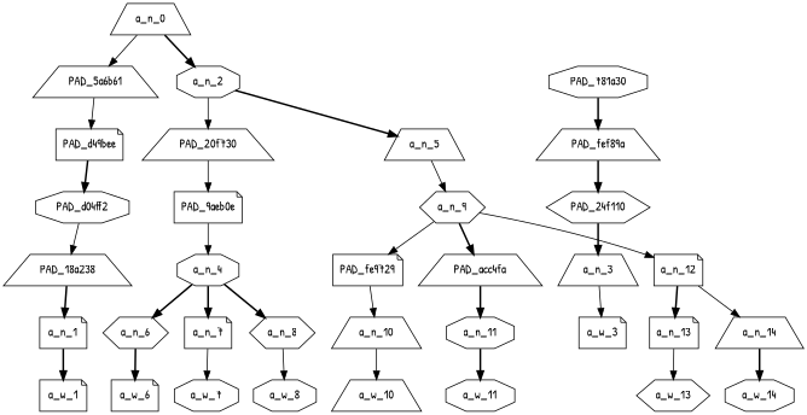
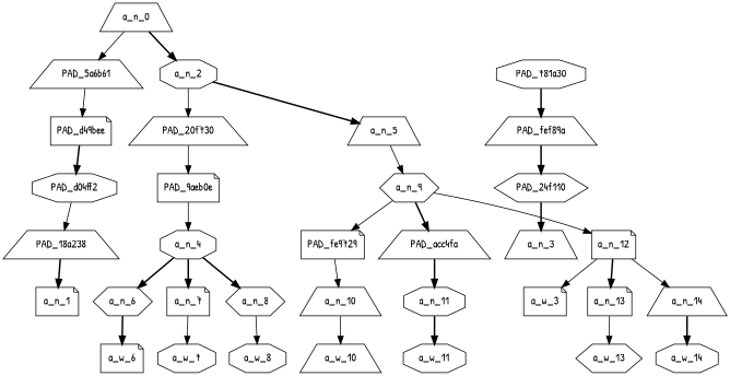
  strict digraph {
    fontname="Patrick Hand"
    node [div_dir=1 fontname="Patrick Hand" index=0 level=1 shape=trapezium text_span="[0]" value=0.40073327]
    edge [fontname="Patrick Hand" style=bold]
    a_n_0 [level=6 text_span="[0, 1, 2, 3, 4, 5, 6, 7, 8]" value=0.99999999]
    PAD_5a6b61 [level=5]
    a_n_2 [index=1 level=5 shape=octagon text_span="[1, 2, 3, 4, 5, 6, 7, 8]" value=0.59730501]
    PAD_d49bee [level=4 shape=note]
    PAD_20f730 [index=2 level=4 text_span="[2, 3, 4]" value=0.23168478]
    a_n_5 [index=3 level=4 text_span="[5, 6, 7, 8]" value=0.25073832]
    PAD_d04ff2 [level=3 shape=octagon]
    PAD_781a30 [index=1 level=4 shape=octagon text_span="[1]" value=0.11372386]
    PAD_fef89a [index=1 level=3 text_span="[1]" value=0.11372386]
    PAD_9aeb0e [index=2 level=3 shape=note text_span="[2, 3, 4]" value=0.23168478]
    a_n_9 [index=3 level=3 shape=hexagon text_span="[5, 6, 7, 8]" value=0.25007038]
    PAD_18a238 [level=2]
    a_n_1 [shape=note]
-   a_w_1 [div_dir=0 level=0 shape=note value=niggers]
    PAD_24f110 [index=1 level=2 shape=hexagon text_span="[1]" value=0.11372386]
    a_n_4 [index=2 level=2 shape=octagon text_span="[2, 3, 4]" value=0.23168478]
    n17 [index=3 label=PAD_fe9729 level=2 shape=note text_span="[5]" value=0.06152197]
    PAD_acc4fa [index=4 level=2 text_span="[6]" value=0.05816817]
    a_n_12 [index=5 level=2 shape=note text_span="[7, 8]" value=0.12971229]
    a_n_3 [index=1 text_span="[1]" value=0.11372386]
    a_w_3 [div_dir=0 index=1 level=0 shape=note text_span="[1]" value=waste]
    a_n_6 [index=2 shape=hexagon text_span="[2]" value=0.07316525]
    a_n_7 [div_dir=-1 index=3 shape=note text_span="[3]" value=0.07337981]
    a_n_8 [index=4 shape=hexagon text_span="[4]" value=0.08461940]
    a_w_6 [div_dir=0 index=2 level=0 shape=note text_span="[2]" value=their]
    a_w_7 [div_dir=0 index=3 level=0 shape=octagon text_span="[3]" value=entire]
    a_w_8 [div_dir=0 index=4 level=0 shape=octagon text_span="[4]" value=lives]
    a_n_10 [index=5 text_span="[5]" value=0.06152197]
    a_n_11 [index=6 shape=octagon text_span="[6]" value=0.05816817]
    a_n_13 [index=7 shape=note text_span="[7]" value=0.05569510]
    a_n_14 [index=8 text_span="[8]" value=0.07344872]
    a_w_10 [div_dir=0 index=5 level=0 text_span="[5]" value=running]
    a_w_11 [div_dir=0 index=6 level=0 shape=octagon text_span="[6]" value=away]
    a_w_13 [div_dir=0 index=7 level=0 shape=hexagon text_span="[7]" value=from]
    a_w_14 [div_dir=0 index=8 level=0 shape=octagon text_span="[8]" value=themselves]
    a_n_0 -> PAD_5a6b61 [style=solid]
    a_n_0 -> a_n_2
    PAD_5a6b61 -> PAD_d49bee [style=solid]
    a_n_2 -> PAD_20f730 [style=solid]
    a_n_2 -> a_n_5
    PAD_d49bee -> PAD_d04ff2
    PAD_20f730 -> PAD_9aeb0e [style=solid]
    a_n_5 -> a_n_9 [style=solid]
    PAD_d04ff2 -> PAD_18a238 [style=solid]
    PAD_781a30 -> PAD_fef89a
    PAD_fef89a -> PAD_24f110
    PAD_9aeb0e -> a_n_4 [style=solid]
    a_n_9 -> n17 [style=solid]
    a_n_9 -> PAD_acc4fa
    a_n_9 -> a_n_12 [style=solid]
    PAD_18a238 -> a_n_1
-   a_n_1 -> a_w_1
    PAD_24f110 -> a_n_3
    a_n_4 -> a_n_6
    a_n_4 -> a_n_7
    a_n_4 -> a_n_8
    n17 -> a_n_10 [style=solid]
    PAD_acc4fa -> a_n_11
    a_n_12 -> a_n_13
    a_n_12 -> a_n_14 [style=solid]
-   a_n_3 -> a_w_3 [style=solid]
+   a_n_12 -> a_w_3 [style=solid]
    a_n_6 -> a_w_6
    a_n_7 -> a_w_7 [style=solid]
    a_n_8 -> a_w_8 [style=solid]
    a_n_10 -> a_w_10 [style=solid]
    a_n_11 -> a_w_11
    a_n_13 -> a_w_13 [style=solid]
    a_n_14 -> a_w_14
  }
